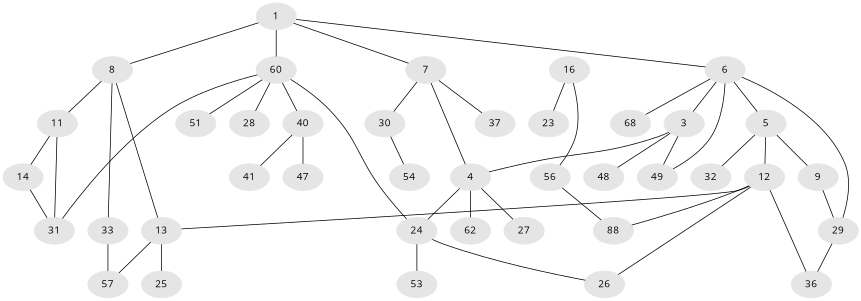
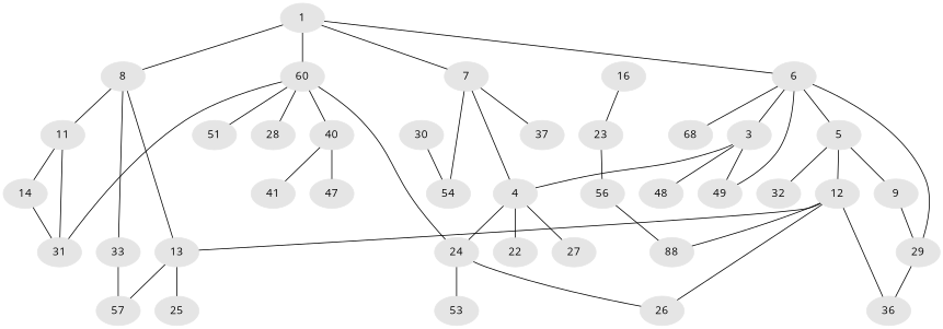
  graph {
    fontname="Open Sans"
    node [color=gray90 fontname="Open Sans" style=filled]
    edge [fontname="Open Sans"]
    1 [super="+17"]
    n2 [label=6 super="+6"]
    7 [super="+21"]
    8
    n5 [label=60 super="+34"]
    3 [super="+20"]
    5 [super="+43"]
    29 [super="+55"]
    n9 [label=68]
    49
    4 [super="+15"]
    30
    37
    11 [super="+45"]
    13 [super="+39"]
    33
    24
    28
    31 [super="+52"]
    40
    51
    48
    9 [super="+46"]
    12 [super="+19"]
    32
    36
-   22 [label=62]
+   22
    27 [super="+42"]
    26 [super="+50"]
    53
    n31 [label=88]
    16 [super="+35"]
    23
    56
    54
    14 [super="+18"]
    25
    57
    41 [super="+44"]
    47
    1 -- n2
    1 -- 7
    1 -- 8
    1 -- n5 [weight=2]
    n2 -- 3
    n2 -- 5
    n2 -- 29 [weight=2]
    n2 -- n9
    n2 -- 49
    7 -- 4
-   7 -- 30
+   7 -- 54
    7 -- 37
    8 -- 11
    8 -- 13
    8 -- 33
    n5 -- 24
    n5 -- 28
    n5 -- 31
    n5 -- 40
    n5 -- 51
    3 -- 49
    3 -- 4
    3 -- 48
    5 -- 9
    5 -- 12
    5 -- 32
    29 -- 36
    4 -- 24
    4 -- 22
    4 -- 27
    30 -- 54
    11 -- 31
    11 -- 14
    13 -- 25
    13 -- 57
    33 -- 57
    24 -- 26
    24 -- 53
    40 -- 41
    40 -- 47
    9 -- 29
    12 -- 13
    12 -- 36
    12 -- 26
    12 -- n31
    16 -- 23
-   16 -- 56
+   23 -- 56
    56 -- n31
    14 -- 31
  }
